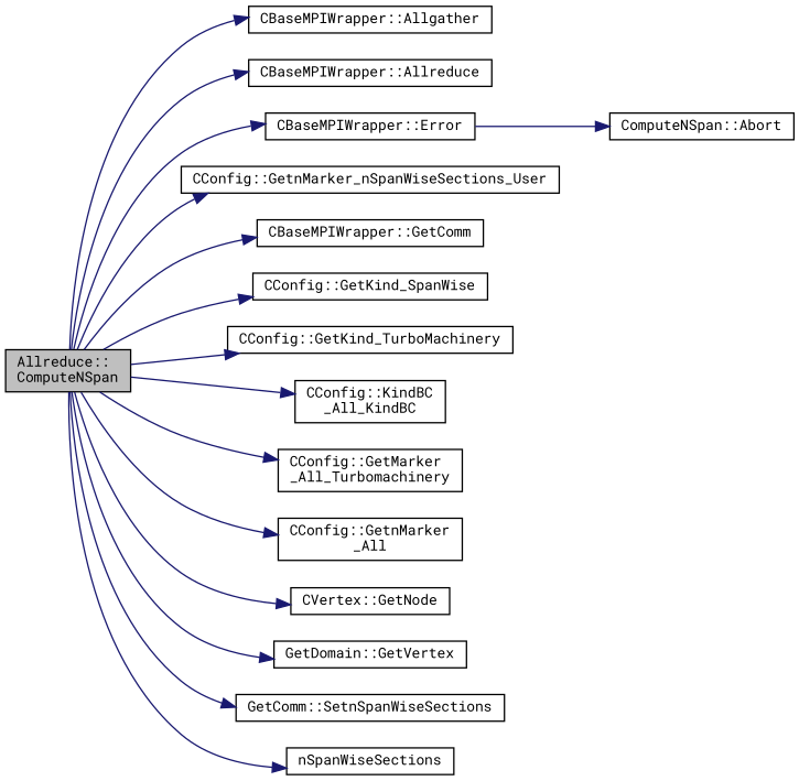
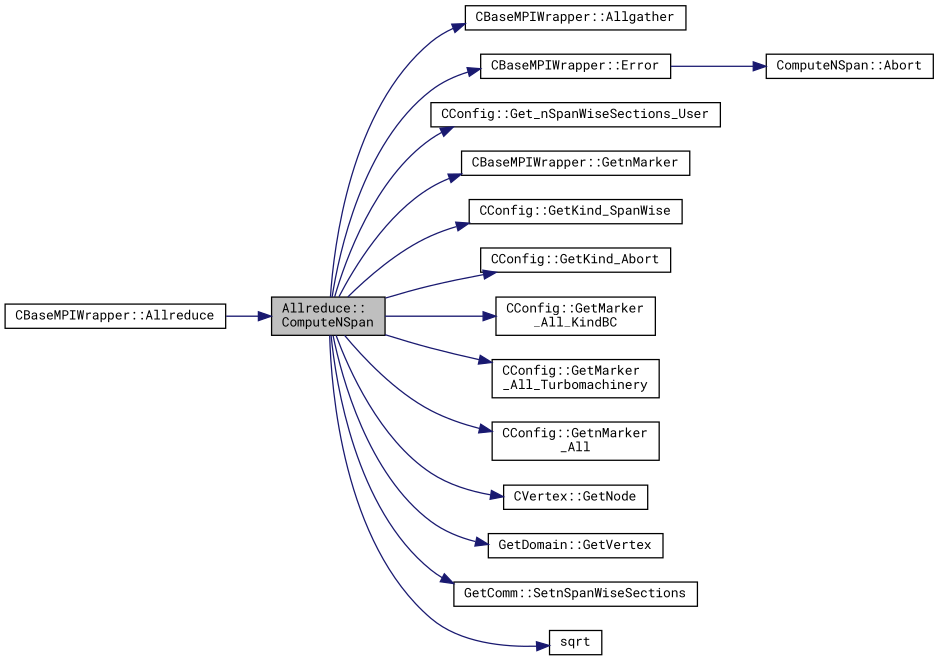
  digraph {
    fontname="Roboto Mono"
    rankdir=LR
    node [color=black fillcolor=white fontname="Roboto Mono" fontsize=10 shape=record style=filled]
    edge [color=midnightblue fontname="Roboto Mono" fontsize=10 labelfontname=Helvetica labelfontsize=10 style=solid]
    n1 [fillcolor=grey75 fontcolor=black height=0.2 label="Allreduce::\lComputeNSpan" width=0.4]
    n2 [height=0.2 label="CBaseMPIWrapper::Allgather" width=0.4]
    n3 [height=0.2 label="CBaseMPIWrapper::Allreduce" width=0.4]
    n4 [height=0.2 label="CBaseMPIWrapper::Error" width=0.4]
-   n5 [height=0.2 label="CConfig::GetnMarker_nSpanWiseSections_User" width=0.4]
-   n6 [height=0.2 label="CBaseMPIWrapper::GetComm" width=0.4]
+   n5 [height=0.2 label="CConfig::Get_nSpanWiseSections_User" width=0.4]
+   n6 [height=0.2 label="CBaseMPIWrapper::GetnMarker" width=0.4]
    n7 [height=0.2 label="CConfig::GetKind_SpanWise" width=0.4]
-   n8 [height=0.2 label="CConfig::GetKind_TurboMachinery" width=0.4]
-   n9 [height=0.2 label="CConfig::KindBC\l_All_KindBC" width=0.4]
+   n8 [height=0.2 label="CConfig::GetKind_Abort" width=0.4]
+   n9 [height=0.2 label="CConfig::GetMarker\l_All_KindBC" width=0.4]
    n10 [height=0.2 label="CConfig::GetMarker\l_All_Turbomachinery" width=0.4]
    n11 [height=0.2 label="CConfig::GetnMarker\l_All" width=0.4]
    n12 [height=0.2 label="CVertex::GetNode" width=0.4]
    n13 [height=0.2 label="GetDomain::GetVertex" width=0.4]
    n14 [height=0.2 label="GetComm::SetnSpanWiseSections" width=0.4]
-   n15 [height=0.2 label=nSpanWiseSections width=0.4]
+   n15 [height=0.2 label=sqrt width=0.4]
    n16 [height=0.2 label="ComputeNSpan::Abort" width=0.4]
    n1 -> n2
-   n1 -> n3
+   n3 -> n1
    n1 -> n4
    n1 -> n5
    n1 -> n6
    n1 -> n7
    n1 -> n8
    n1 -> n9
    n1 -> n10
    n1 -> n11
    n1 -> n12
    n1 -> n13
    n1 -> n14
    n1 -> n15
    n4 -> n16
  }
